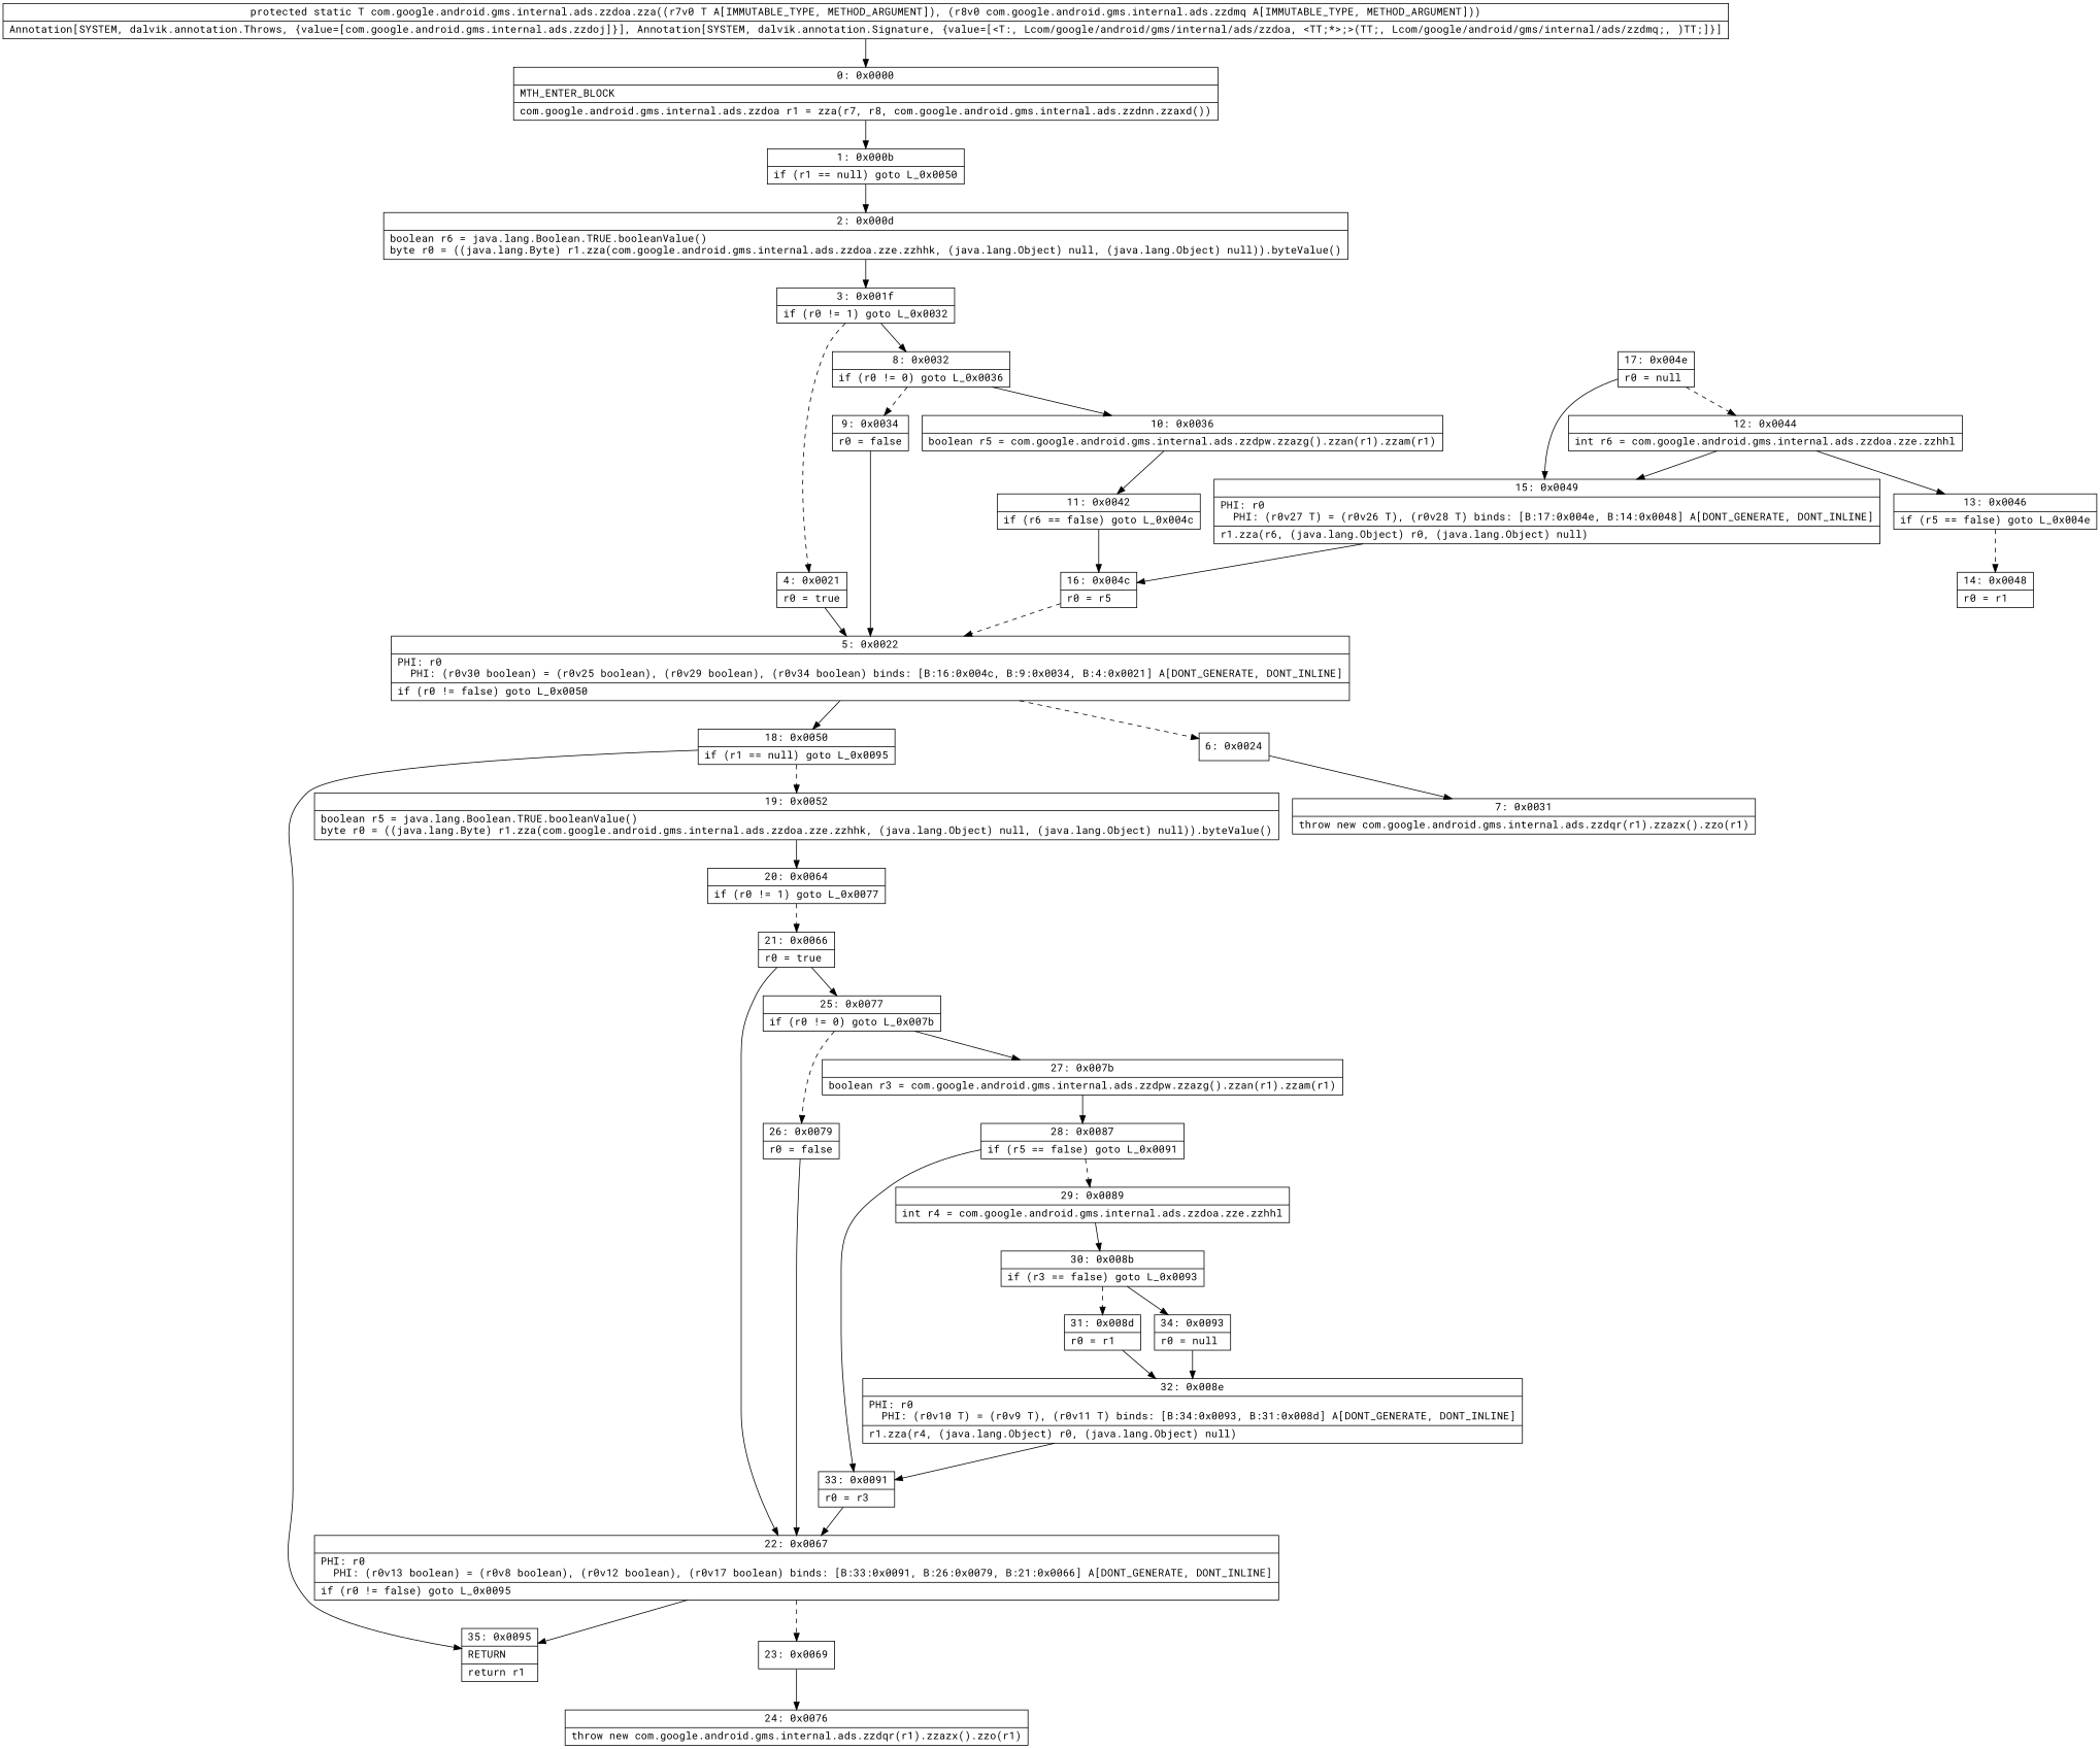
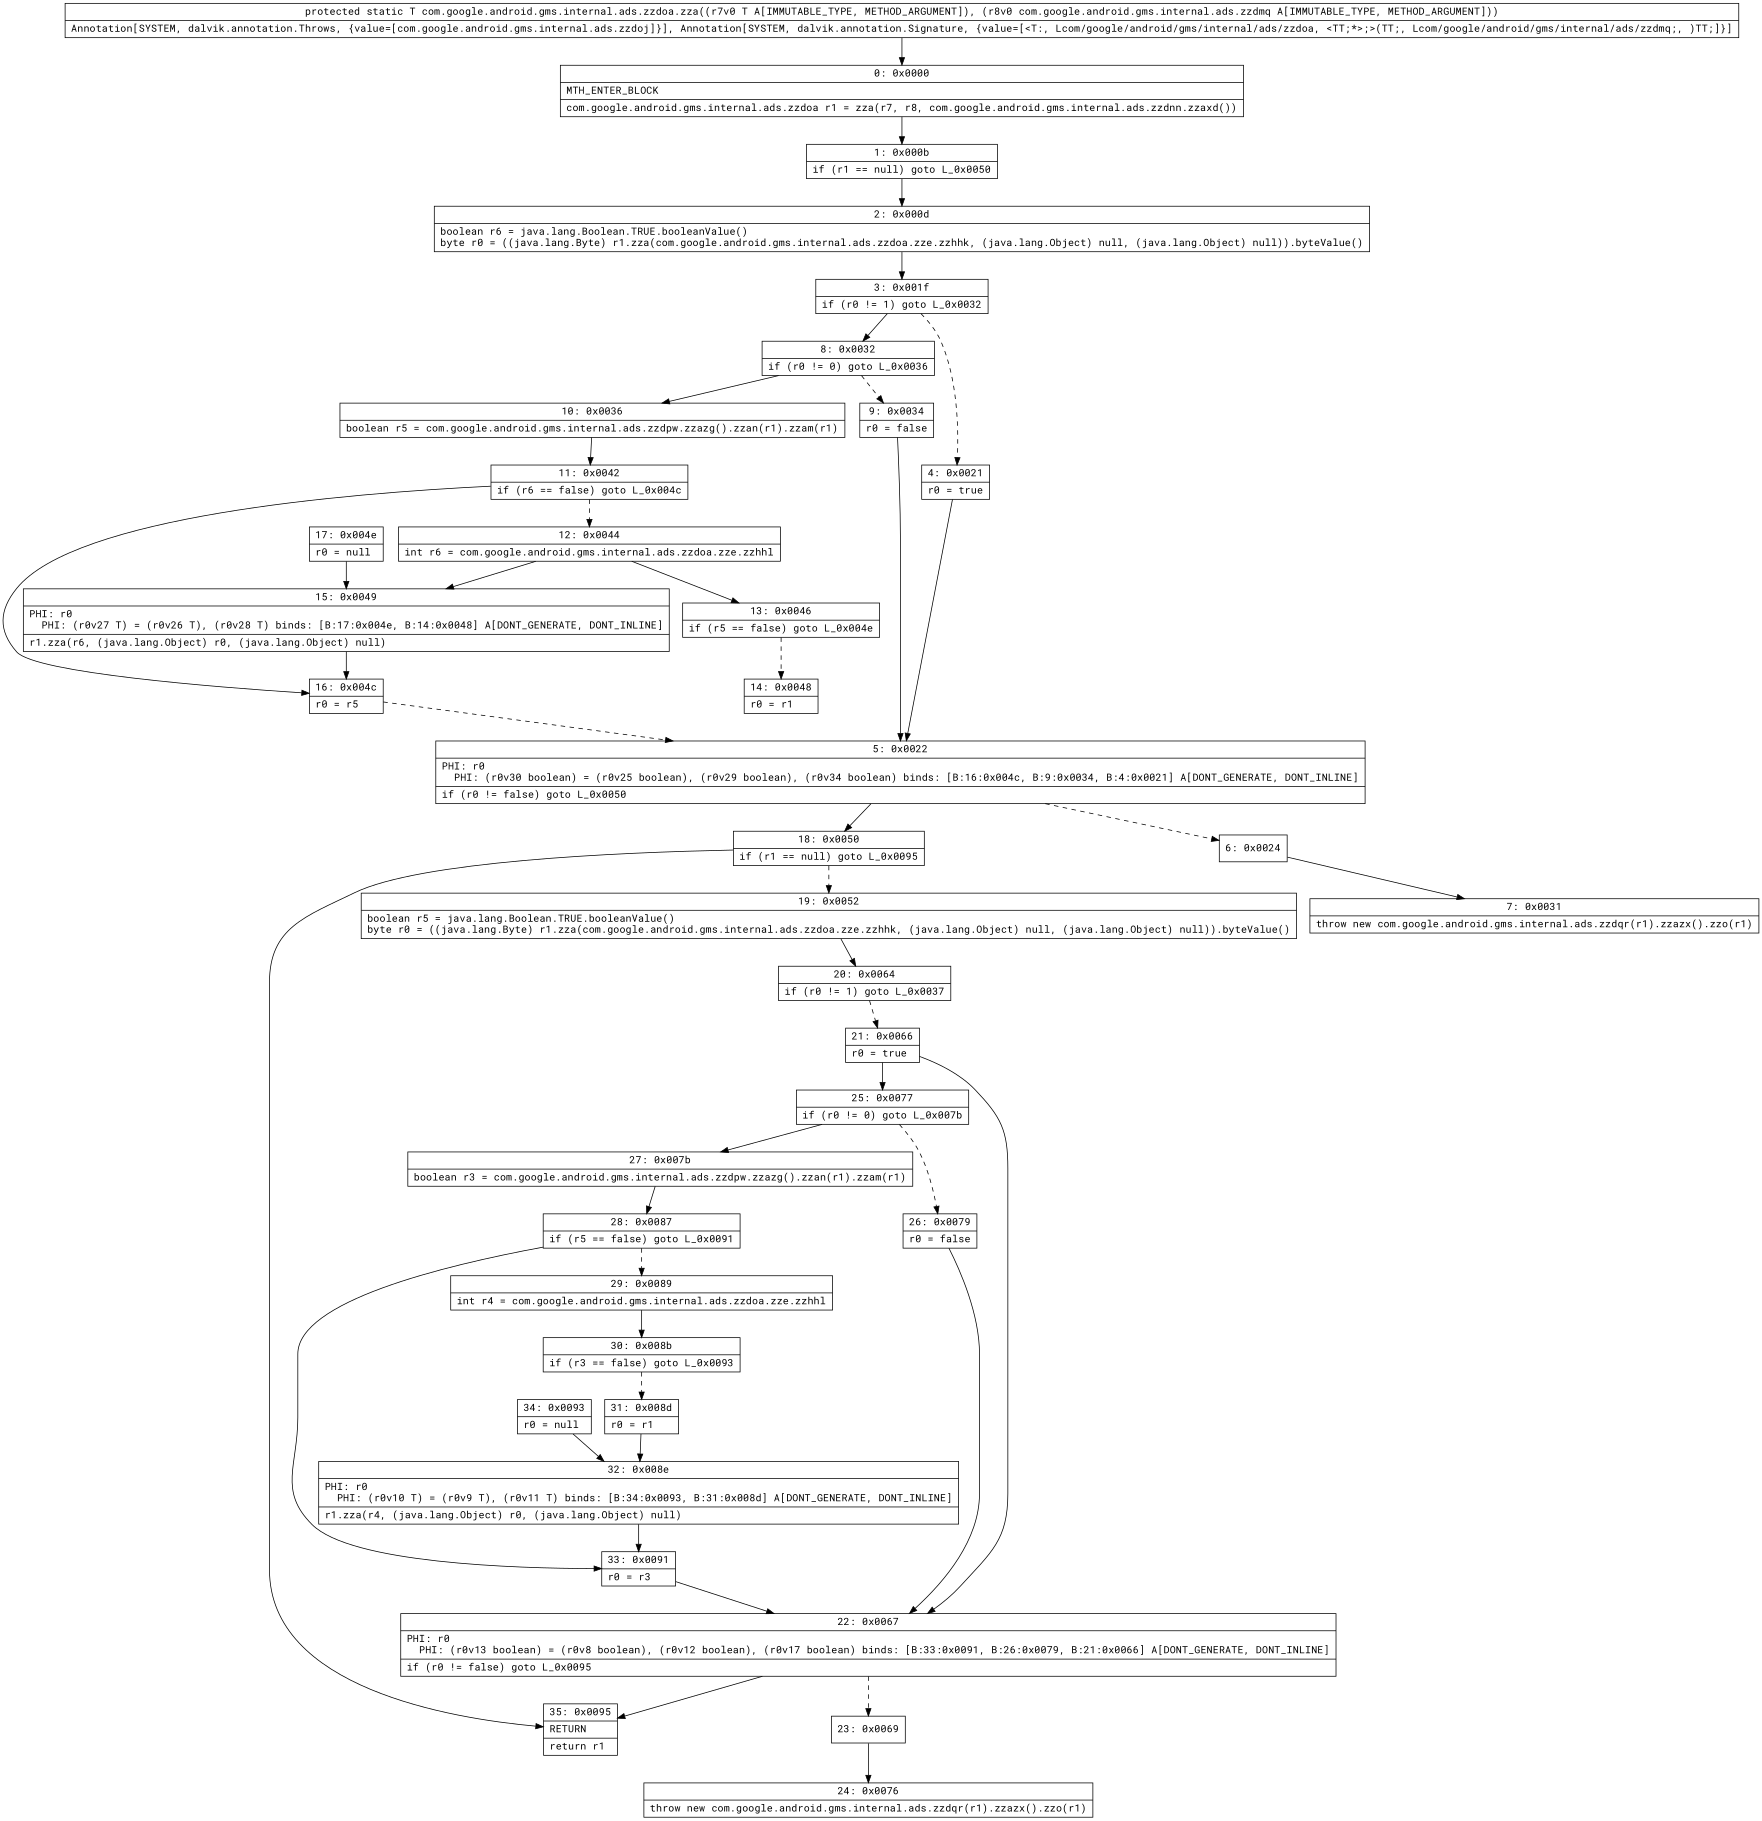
  digraph {
    fontname="Roboto Mono"
    node [fontname="Roboto Mono" shape=record]
    edge [fontname="Roboto Mono"]
    n1 [label="{0\:\ 0x0000|MTH_ENTER_BLOCK\l|com.google.android.gms.internal.ads.zzdoa r1 = zza(r7, r8, com.google.android.gms.internal.ads.zzdnn.zzaxd())\l}"]
    n2 [label="{1\:\ 0x000b|if (r1 == null) goto L_0x0050\l}"]
    n3 [label="{2\:\ 0x000d|boolean r6 = java.lang.Boolean.TRUE.booleanValue()\lbyte r0 = ((java.lang.Byte) r1.zza(com.google.android.gms.internal.ads.zzdoa.zze.zzhhk, (java.lang.Object) null, (java.lang.Object) null)).byteValue()\l}"]
    n4 [label="{3\:\ 0x001f|if (r0 != 1) goto L_0x0032\l}"]
    n5 [label="{18\:\ 0x0050|if (r1 == null) goto L_0x0095\l}"]
    n6 [label="{19\:\ 0x0052|boolean r5 = java.lang.Boolean.TRUE.booleanValue()\lbyte r0 = ((java.lang.Byte) r1.zza(com.google.android.gms.internal.ads.zzdoa.zze.zzhhk, (java.lang.Object) null, (java.lang.Object) null)).byteValue()\l}"]
    n7 [label="{35\:\ 0x0095|RETURN\l|return r1\l}"]
    n8 [label="{4\:\ 0x0021|r0 = true\l}"]
    n9 [label="{8\:\ 0x0032|if (r0 != 0) goto L_0x0036\l}"]
    n10 [label="{5\:\ 0x0022|PHI: r0 \l  PHI: (r0v30 boolean) = (r0v25 boolean), (r0v29 boolean), (r0v34 boolean) binds: [B:16:0x004c, B:9:0x0034, B:4:0x0021] A[DONT_GENERATE, DONT_INLINE]\l|if (r0 != false) goto L_0x0050\l}"]
    n11 [label="{9\:\ 0x0034|r0 = false\l}"]
    n12 [label="{10\:\ 0x0036|boolean r5 = com.google.android.gms.internal.ads.zzdpw.zzazg().zzan(r1).zzam(r1)\l}"]
    n13 [label="{6\:\ 0x0024}"]
    n14 [label="{7\:\ 0x0031|throw new com.google.android.gms.internal.ads.zzdqr(r1).zzazx().zzo(r1)\l}"]
    n15 [label="{11\:\ 0x0042|if (r6 == false) goto L_0x004c\l}"]
    n16 [label="{12\:\ 0x0044|int r6 = com.google.android.gms.internal.ads.zzdoa.zze.zzhhl\l}"]
    n17 [label="{16\:\ 0x004c|r0 = r5\l}"]
    n18 [label="{13\:\ 0x0046|if (r5 == false) goto L_0x004e\l}"]
    n19 [label="{15\:\ 0x0049|PHI: r0 \l  PHI: (r0v27 T) = (r0v26 T), (r0v28 T) binds: [B:17:0x004e, B:14:0x0048] A[DONT_GENERATE, DONT_INLINE]\l|r1.zza(r6, (java.lang.Object) r0, (java.lang.Object) null)\l}"]
    n20 [label="{14\:\ 0x0048|r0 = r1\l}"]
    n21 [label="{17\:\ 0x004e|r0 = null\l}"]
-   n22 [label="{20\:\ 0x0064|if (r0 != 1) goto L_0x0077\l}"]
+   n22 [label="{20\:\ 0x0064|if (r0 != 1) goto L_0x0037\l}"]
    n23 [label="{21\:\ 0x0066|r0 = true\l}"]
    n24 [label="{25\:\ 0x0077|if (r0 != 0) goto L_0x007b\l}"]
    n25 [label="{22\:\ 0x0067|PHI: r0 \l  PHI: (r0v13 boolean) = (r0v8 boolean), (r0v12 boolean), (r0v17 boolean) binds: [B:33:0x0091, B:26:0x0079, B:21:0x0066] A[DONT_GENERATE, DONT_INLINE]\l|if (r0 != false) goto L_0x0095\l}"]
    n26 [label="{26\:\ 0x0079|r0 = false\l}"]
    n27 [label="{27\:\ 0x007b|boolean r3 = com.google.android.gms.internal.ads.zzdpw.zzazg().zzan(r1).zzam(r1)\l}"]
    n28 [label="{23\:\ 0x0069}"]
    n29 [label="{24\:\ 0x0076|throw new com.google.android.gms.internal.ads.zzdqr(r1).zzazx().zzo(r1)\l}"]
    n30 [label="{28\:\ 0x0087|if (r5 == false) goto L_0x0091\l}"]
    n31 [label="{29\:\ 0x0089|int r4 = com.google.android.gms.internal.ads.zzdoa.zze.zzhhl\l}"]
    n32 [label="{33\:\ 0x0091|r0 = r3\l}"]
    n33 [label="{30\:\ 0x008b|if (r3 == false) goto L_0x0093\l}"]
    n34 [label="{31\:\ 0x008d|r0 = r1\l}"]
    n35 [label="{34\:\ 0x0093|r0 = null\l}"]
    n36 [label="{32\:\ 0x008e|PHI: r0 \l  PHI: (r0v10 T) = (r0v9 T), (r0v11 T) binds: [B:34:0x0093, B:31:0x008d] A[DONT_GENERATE, DONT_INLINE]\l|r1.zza(r4, (java.lang.Object) r0, (java.lang.Object) null)\l}"]
    n37 [label="{protected static T com.google.android.gms.internal.ads.zzdoa.zza((r7v0 T A[IMMUTABLE_TYPE, METHOD_ARGUMENT]), (r8v0 com.google.android.gms.internal.ads.zzdmq A[IMMUTABLE_TYPE, METHOD_ARGUMENT]))  | Annotation[SYSTEM, dalvik.annotation.Throws, \{value=[com.google.android.gms.internal.ads.zzdoj]\}], Annotation[SYSTEM, dalvik.annotation.Signature, \{value=[\<T:, Lcom\/google\/android\/gms\/internal\/ads\/zzdoa, \<TT;*\>;\>(TT;, Lcom\/google\/android\/gms\/internal\/ads\/zzdmq;, )TT;]\}]\l}"]
    n1 -> n2
    n2 -> n3 [style=solid]
    n3 -> n4
    n4 -> n8 [style=dashed]
    n4 -> n9
    n5 -> n6 [style=dashed]
    n5 -> n7
    n6 -> n22
    n8 -> n10
    n9 -> n11 [style=dashed]
    n9 -> n12
    n10 -> n5
    n10 -> n13 [style=dashed]
    n11 -> n10
    n12 -> n15
    n13 -> n14
-   n21 -> n16 [style=dashed]
+   n15 -> n16 [style=dashed]
    n15 -> n17
    n16 -> n18
    n16 -> n19
    n17 -> n10 [style=dashed]
    n18 -> n20 [style=dashed]
    n19 -> n17
    n21 -> n19
    n22 -> n23 [style=dashed]
    n23 -> n24
    n23 -> n25
    n24 -> n26 [style=dashed]
    n24 -> n27
    n25 -> n7
    n25 -> n28 [style=dashed]
    n26 -> n25
    n27 -> n30
    n28 -> n29
    n30 -> n31 [style=dashed]
    n30 -> n32
    n31 -> n33
    n32 -> n25
    n33 -> n34 [style=dashed]
-   n33 -> n35
    n34 -> n36
    n35 -> n36
    n36 -> n32
    n37 -> n1
  }
